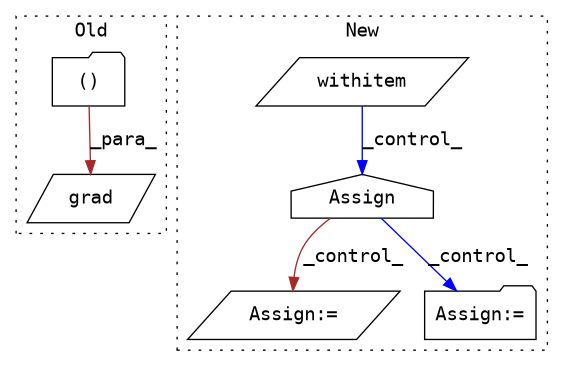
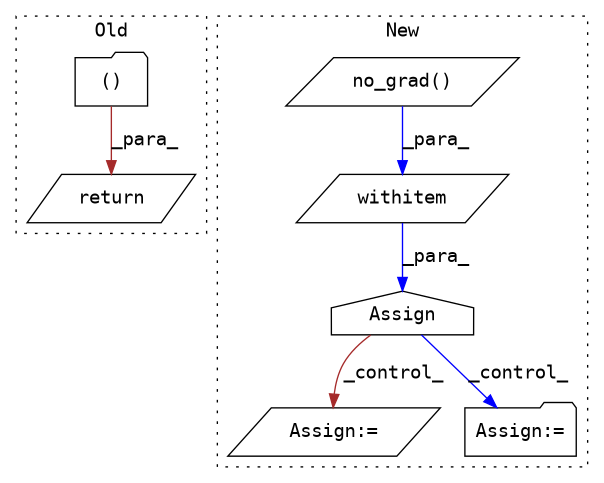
  digraph {
    fontname="DejaVu Sans Mono"
    node [a=68 fontname="DejaVu Sans Mono" l=3 s=3198 shape=parallelogram]
    edge [color=blue fontname="DejaVu Sans Mono"]
    n1 [a=54 l=9 label="()" s=4362 shape=folder]
-   n2 [a=93 l=7 label=grad s=5125]
+   n2 [a=93 l=7 label=return s=5125]
    n3 [a=39 l="5,24" label=Assign s="3193,3203" shape=house]
    n4 [a=49 l=5 label=withitem]
    n5 [label="Assign:=" s=3345]
+   n6 [a=75 l=15 label="no_grad()"]
    n7 [label="Assign:=" s=3378 shape=folder]
    subgraph cluster_1 {
      label=Old
      style=dotted
      n1
      n2
    }
    subgraph cluster_2 {
      label=New
      style=dotted
      n3
      n4
      n5
+     n6
      n7
    }
    n1 -> n2 [color=brown label=_para_]
    n3 -> n5 [color=brown label=_control_]
    n3 -> n7 [label=_control_]
-   n4 -> n3 [label=_control_]
+   n4 -> n3 [label=_para_]
+   n6 -> n4 [label=_para_]
  }
